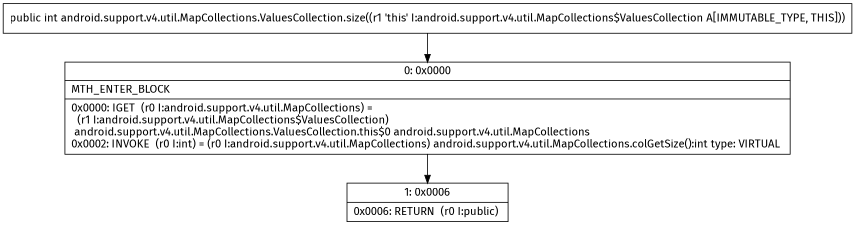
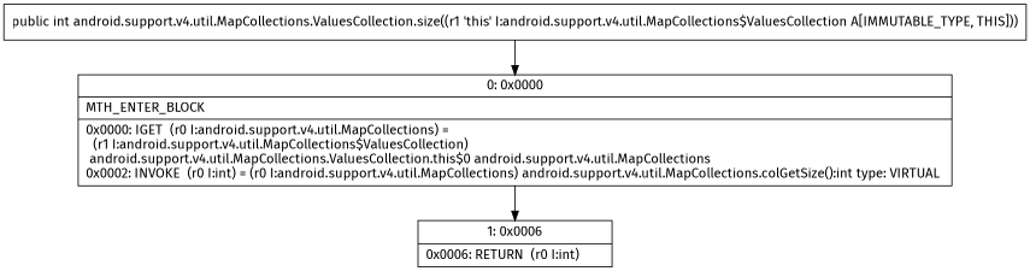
  digraph {
    fontname="Fira Sans"
    node [shape=record fontname="Fira Sans"]
    edge [fontname="Fira Sans"]
    n1 [label="{0\:\ 0x0000|MTH_ENTER_BLOCK\l|0x0000: IGET  (r0 I:android.support.v4.util.MapCollections) = \l  (r1 I:android.support.v4.util.MapCollections$ValuesCollection)\l android.support.v4.util.MapCollections.ValuesCollection.this$0 android.support.v4.util.MapCollections \l0x0002: INVOKE  (r0 I:int) = (r0 I:android.support.v4.util.MapCollections) android.support.v4.util.MapCollections.colGetSize():int type: VIRTUAL \l}"]
-   n2 [label="{1\:\ 0x0006|0x0006: RETURN  (r0 I:public) \l}"]
+   n2 [label="{1\:\ 0x0006|0x0006: RETURN  (r0 I:int) \l}"]
    n3 [label="{public int android.support.v4.util.MapCollections.ValuesCollection.size((r1 'this' I:android.support.v4.util.MapCollections$ValuesCollection A[IMMUTABLE_TYPE, THIS])) }"]
    n1 -> n2
    n3 -> n1
  }
